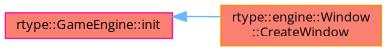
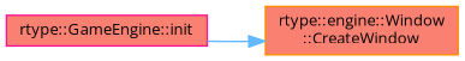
  digraph {
    rankdir=RL
    fontname="Open Sans"
    node [fillcolor=salmon fontname="Open Sans" fontsize=10 shape=box style=filled]
    n1 [color=darkorange fontcolor=black height=0.2 label="rtype::engine::Window\l::CreateWindow" width=0.4]
    n2 [color=deeppink height=0.2 label="rtype::GameEngine::init" width=0.4]
-   n2 -> n1 [color=steelblue1 dir=back fontname="Open Sans" fontsize=10 labelfontname=Helvetica labelfontsize=10 style=solid]
+   n1 -> n2 [color=steelblue1 dir=back fontname="Open Sans" fontsize=10 labelfontname=Helvetica labelfontsize=10 style=solid]
  }
